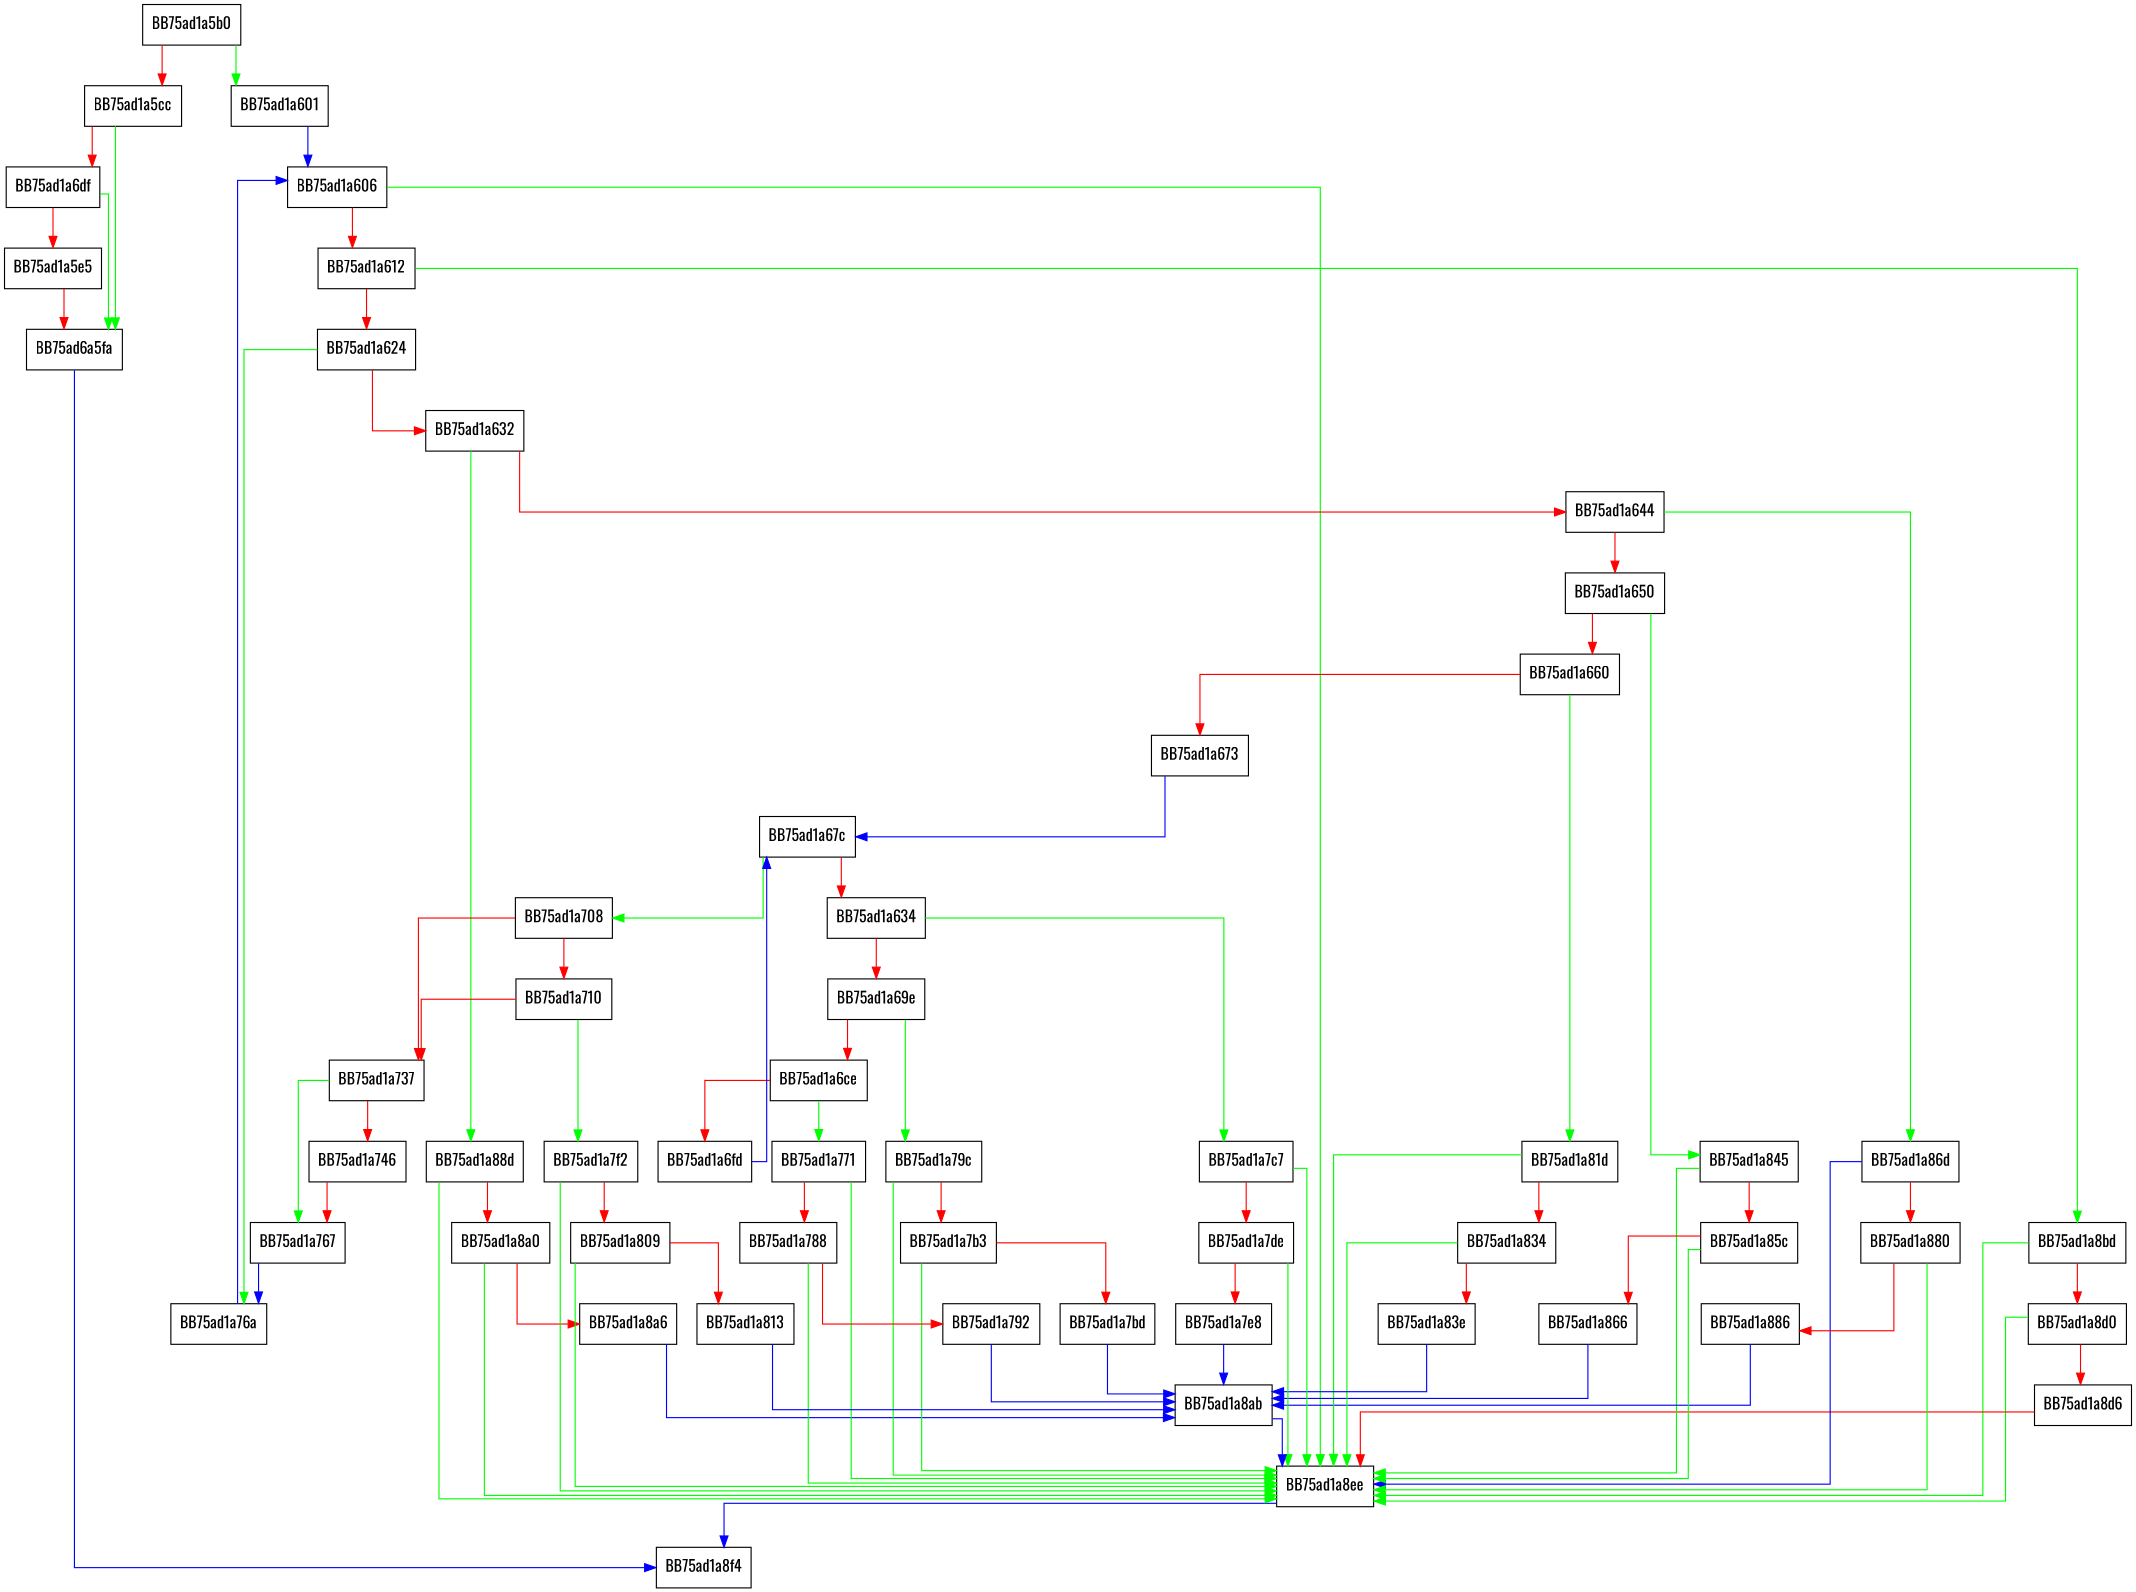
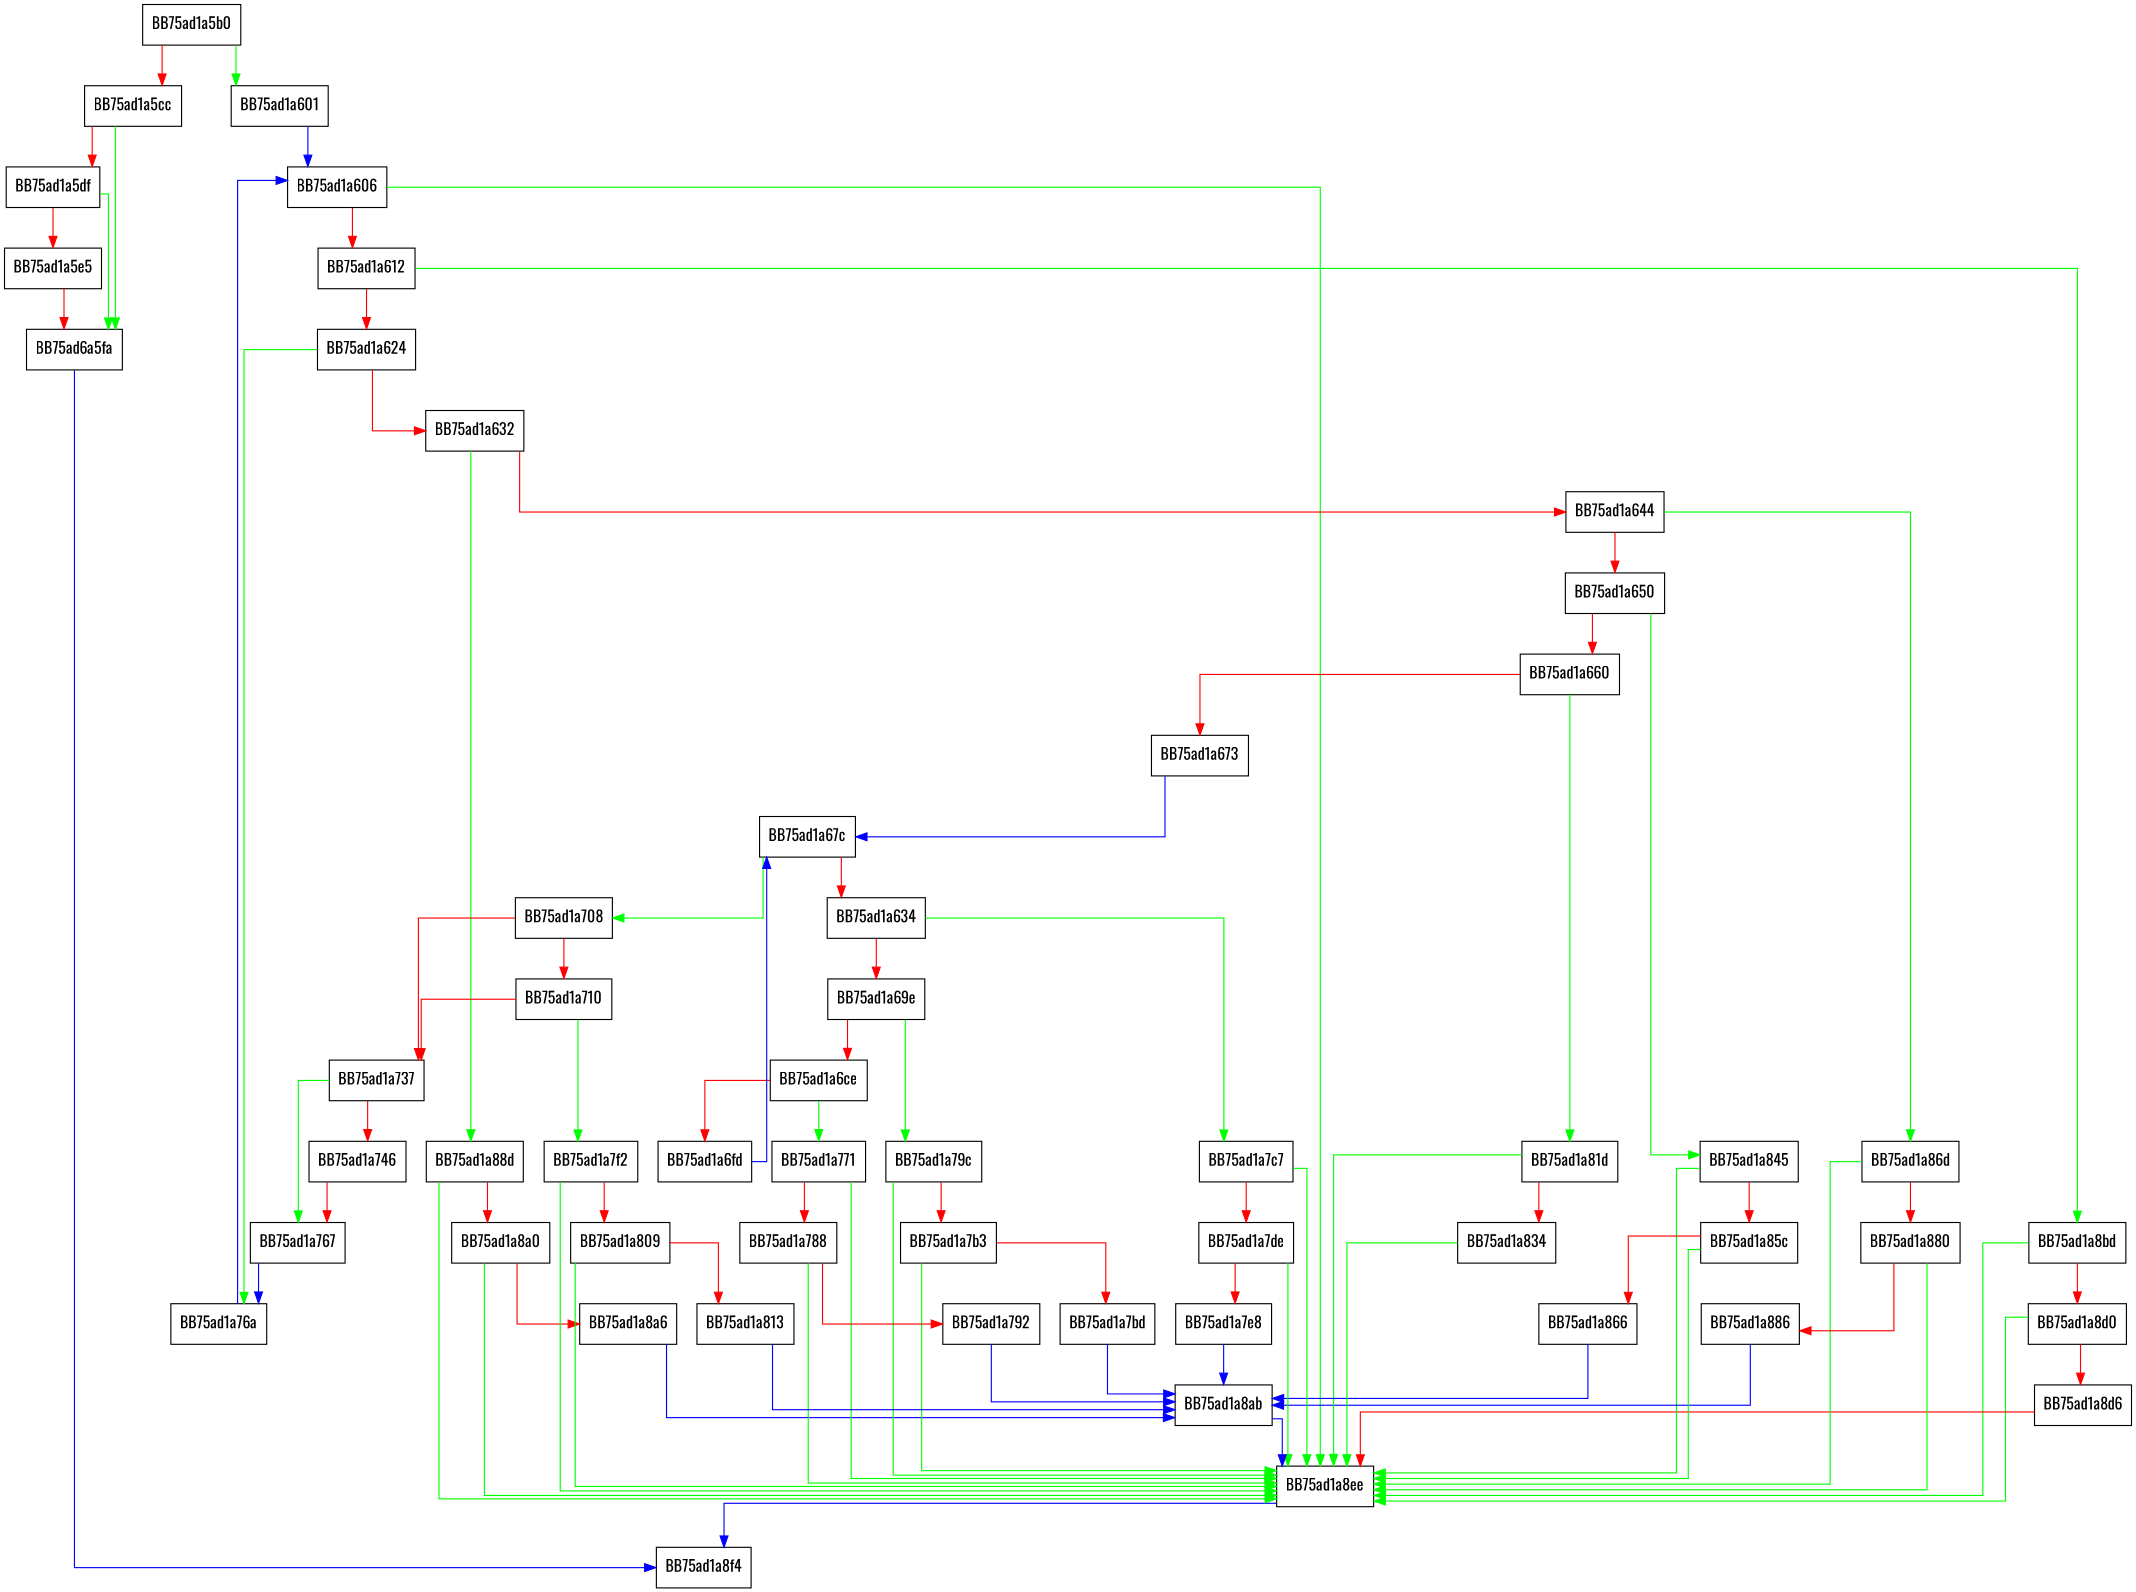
  digraph {
    fontname=Oswald
    splines=ortho
    node [fontname=Oswald shape=box]
    edge [color=red fontname=Oswald]
    BB75ad1a5b0
    BB75ad1a601
    BB75ad1a5cc
    BB75ad1a606
    n5 [label=BB75ad6a5fa]
-   BB75ad1a5df [label=BB75ad1a6df]
+   BB75ad1a5df
    BB75ad1a8ee
    BB75ad1a612
    BB75ad1a8f4
    BB75ad1a5e5
    BB75ad1a8bd
    BB75ad1a624
    BB75ad1a8d0
    BB75ad1a76a
    BB75ad1a632
    BB75ad1a8d6
    BB75ad1a88d
    BB75ad1a644
    BB75ad1a8a0
    BB75ad1a86d
    BB75ad1a650
    BB75ad1a8a6
    BB75ad1a880
    BB75ad1a845
    BB75ad1a660
    BB75ad1a886
    BB75ad1a85c
    BB75ad1a81d
    BB75ad1a673
    BB75ad1a866
    BB75ad1a834
    BB75ad1a67c
-   BB75ad1a83e
    BB75ad1a708
    n35 [label=BB75ad1a634]
    BB75ad1a737
    BB75ad1a710
    BB75ad1a7c7
    BB75ad1a69e
    BB75ad1a767
    BB75ad1a746
    BB75ad1a7f2
    BB75ad1a7de
    BB75ad1a79c
    BB75ad1a6ce
    BB75ad1a7e8
    BB75ad1a7b3
    BB75ad1a771
    BB75ad1a6fd
    BB75ad1a7bd
    BB75ad1a788
    BB75ad1a792
    BB75ad1a809
    BB75ad1a813
    BB75ad1a8ab
    BB75ad1a5b0 -> BB75ad1a601 [color=green]
    BB75ad1a5b0 -> BB75ad1a5cc
    BB75ad1a601 -> BB75ad1a606 [color=blue]
    BB75ad1a5cc -> n5 [color=green]
    BB75ad1a5cc -> BB75ad1a5df
    BB75ad1a606 -> BB75ad1a8ee [color=green]
    BB75ad1a606 -> BB75ad1a612
    n5 -> BB75ad1a8f4 [color=blue]
    BB75ad1a5df -> n5 [color=green]
    BB75ad1a5df -> BB75ad1a5e5
    BB75ad1a8ee -> BB75ad1a8f4 [color=blue]
    BB75ad1a612 -> BB75ad1a8bd [color=green]
    BB75ad1a612 -> BB75ad1a624
    BB75ad1a5e5 -> n5
    BB75ad1a8bd -> BB75ad1a8ee [color=green]
    BB75ad1a8bd -> BB75ad1a8d0
    BB75ad1a624 -> BB75ad1a76a [color=green]
    BB75ad1a624 -> BB75ad1a632
    BB75ad1a8d0 -> BB75ad1a8ee [color=green]
    BB75ad1a8d0 -> BB75ad1a8d6
    BB75ad1a76a -> BB75ad1a606 [color=blue]
    BB75ad1a632 -> BB75ad1a88d [color=green]
    BB75ad1a632 -> BB75ad1a644
    BB75ad1a8d6 -> BB75ad1a8ee
    BB75ad1a88d -> BB75ad1a8ee [color=green]
    BB75ad1a88d -> BB75ad1a8a0
    BB75ad1a644 -> BB75ad1a86d [color=green]
    BB75ad1a644 -> BB75ad1a650
    BB75ad1a8a0 -> BB75ad1a8ee [color=green]
    BB75ad1a8a0 -> BB75ad1a8a6
-   BB75ad1a86d -> BB75ad1a8ee [color=blue]
+   BB75ad1a86d -> BB75ad1a8ee [color=green]
    BB75ad1a86d -> BB75ad1a880
    BB75ad1a650 -> BB75ad1a845 [color=green]
    BB75ad1a650 -> BB75ad1a660
    BB75ad1a8a6 -> BB75ad1a8ab [color=blue]
    BB75ad1a880 -> BB75ad1a8ee [color=green]
    BB75ad1a880 -> BB75ad1a886
    BB75ad1a845 -> BB75ad1a8ee [color=green]
    BB75ad1a845 -> BB75ad1a85c
    BB75ad1a660 -> BB75ad1a81d [color=green]
    BB75ad1a660 -> BB75ad1a673
    BB75ad1a886 -> BB75ad1a8ab [color=blue]
    BB75ad1a85c -> BB75ad1a8ee [color=green]
    BB75ad1a85c -> BB75ad1a866
    BB75ad1a81d -> BB75ad1a8ee [color=green]
    BB75ad1a81d -> BB75ad1a834
    BB75ad1a673 -> BB75ad1a67c [color=blue]
    BB75ad1a866 -> BB75ad1a8ab [color=blue]
    BB75ad1a834 -> BB75ad1a8ee [color=green]
-   BB75ad1a834 -> BB75ad1a83e
    BB75ad1a67c -> BB75ad1a708 [color=green]
    BB75ad1a67c -> n35
-   BB75ad1a83e -> BB75ad1a8ab [color=blue]
    BB75ad1a708 -> BB75ad1a737
    BB75ad1a708 -> BB75ad1a710
    n35 -> BB75ad1a7c7 [color=green]
    n35 -> BB75ad1a69e
    BB75ad1a737 -> BB75ad1a767 [color=green]
    BB75ad1a737 -> BB75ad1a746
    BB75ad1a710 -> BB75ad1a737
    BB75ad1a710 -> BB75ad1a7f2 [color=green]
    BB75ad1a7c7 -> BB75ad1a8ee [color=green]
    BB75ad1a7c7 -> BB75ad1a7de
    BB75ad1a69e -> BB75ad1a79c [color=green]
    BB75ad1a69e -> BB75ad1a6ce
    BB75ad1a767 -> BB75ad1a76a [color=blue]
    BB75ad1a746 -> BB75ad1a767
    BB75ad1a7f2 -> BB75ad1a8ee [color=green]
    BB75ad1a7f2 -> BB75ad1a809
    BB75ad1a7de -> BB75ad1a8ee [color=green]
    BB75ad1a7de -> BB75ad1a7e8
    BB75ad1a79c -> BB75ad1a8ee [color=green]
    BB75ad1a79c -> BB75ad1a7b3
    BB75ad1a6ce -> BB75ad1a771 [color=green]
    BB75ad1a6ce -> BB75ad1a6fd
    BB75ad1a7e8 -> BB75ad1a8ab [color=blue]
    BB75ad1a7b3 -> BB75ad1a8ee [color=green]
    BB75ad1a7b3 -> BB75ad1a7bd
    BB75ad1a771 -> BB75ad1a8ee [color=green]
    BB75ad1a771 -> BB75ad1a788
    BB75ad1a6fd -> BB75ad1a67c [color=blue]
    BB75ad1a7bd -> BB75ad1a8ab [color=blue]
    BB75ad1a788 -> BB75ad1a8ee [color=green]
    BB75ad1a788 -> BB75ad1a792
    BB75ad1a792 -> BB75ad1a8ab [color=blue]
    BB75ad1a809 -> BB75ad1a8ee [color=green]
    BB75ad1a809 -> BB75ad1a813
    BB75ad1a813 -> BB75ad1a8ab [color=blue]
    BB75ad1a8ab -> BB75ad1a8ee [color=blue]
  }
